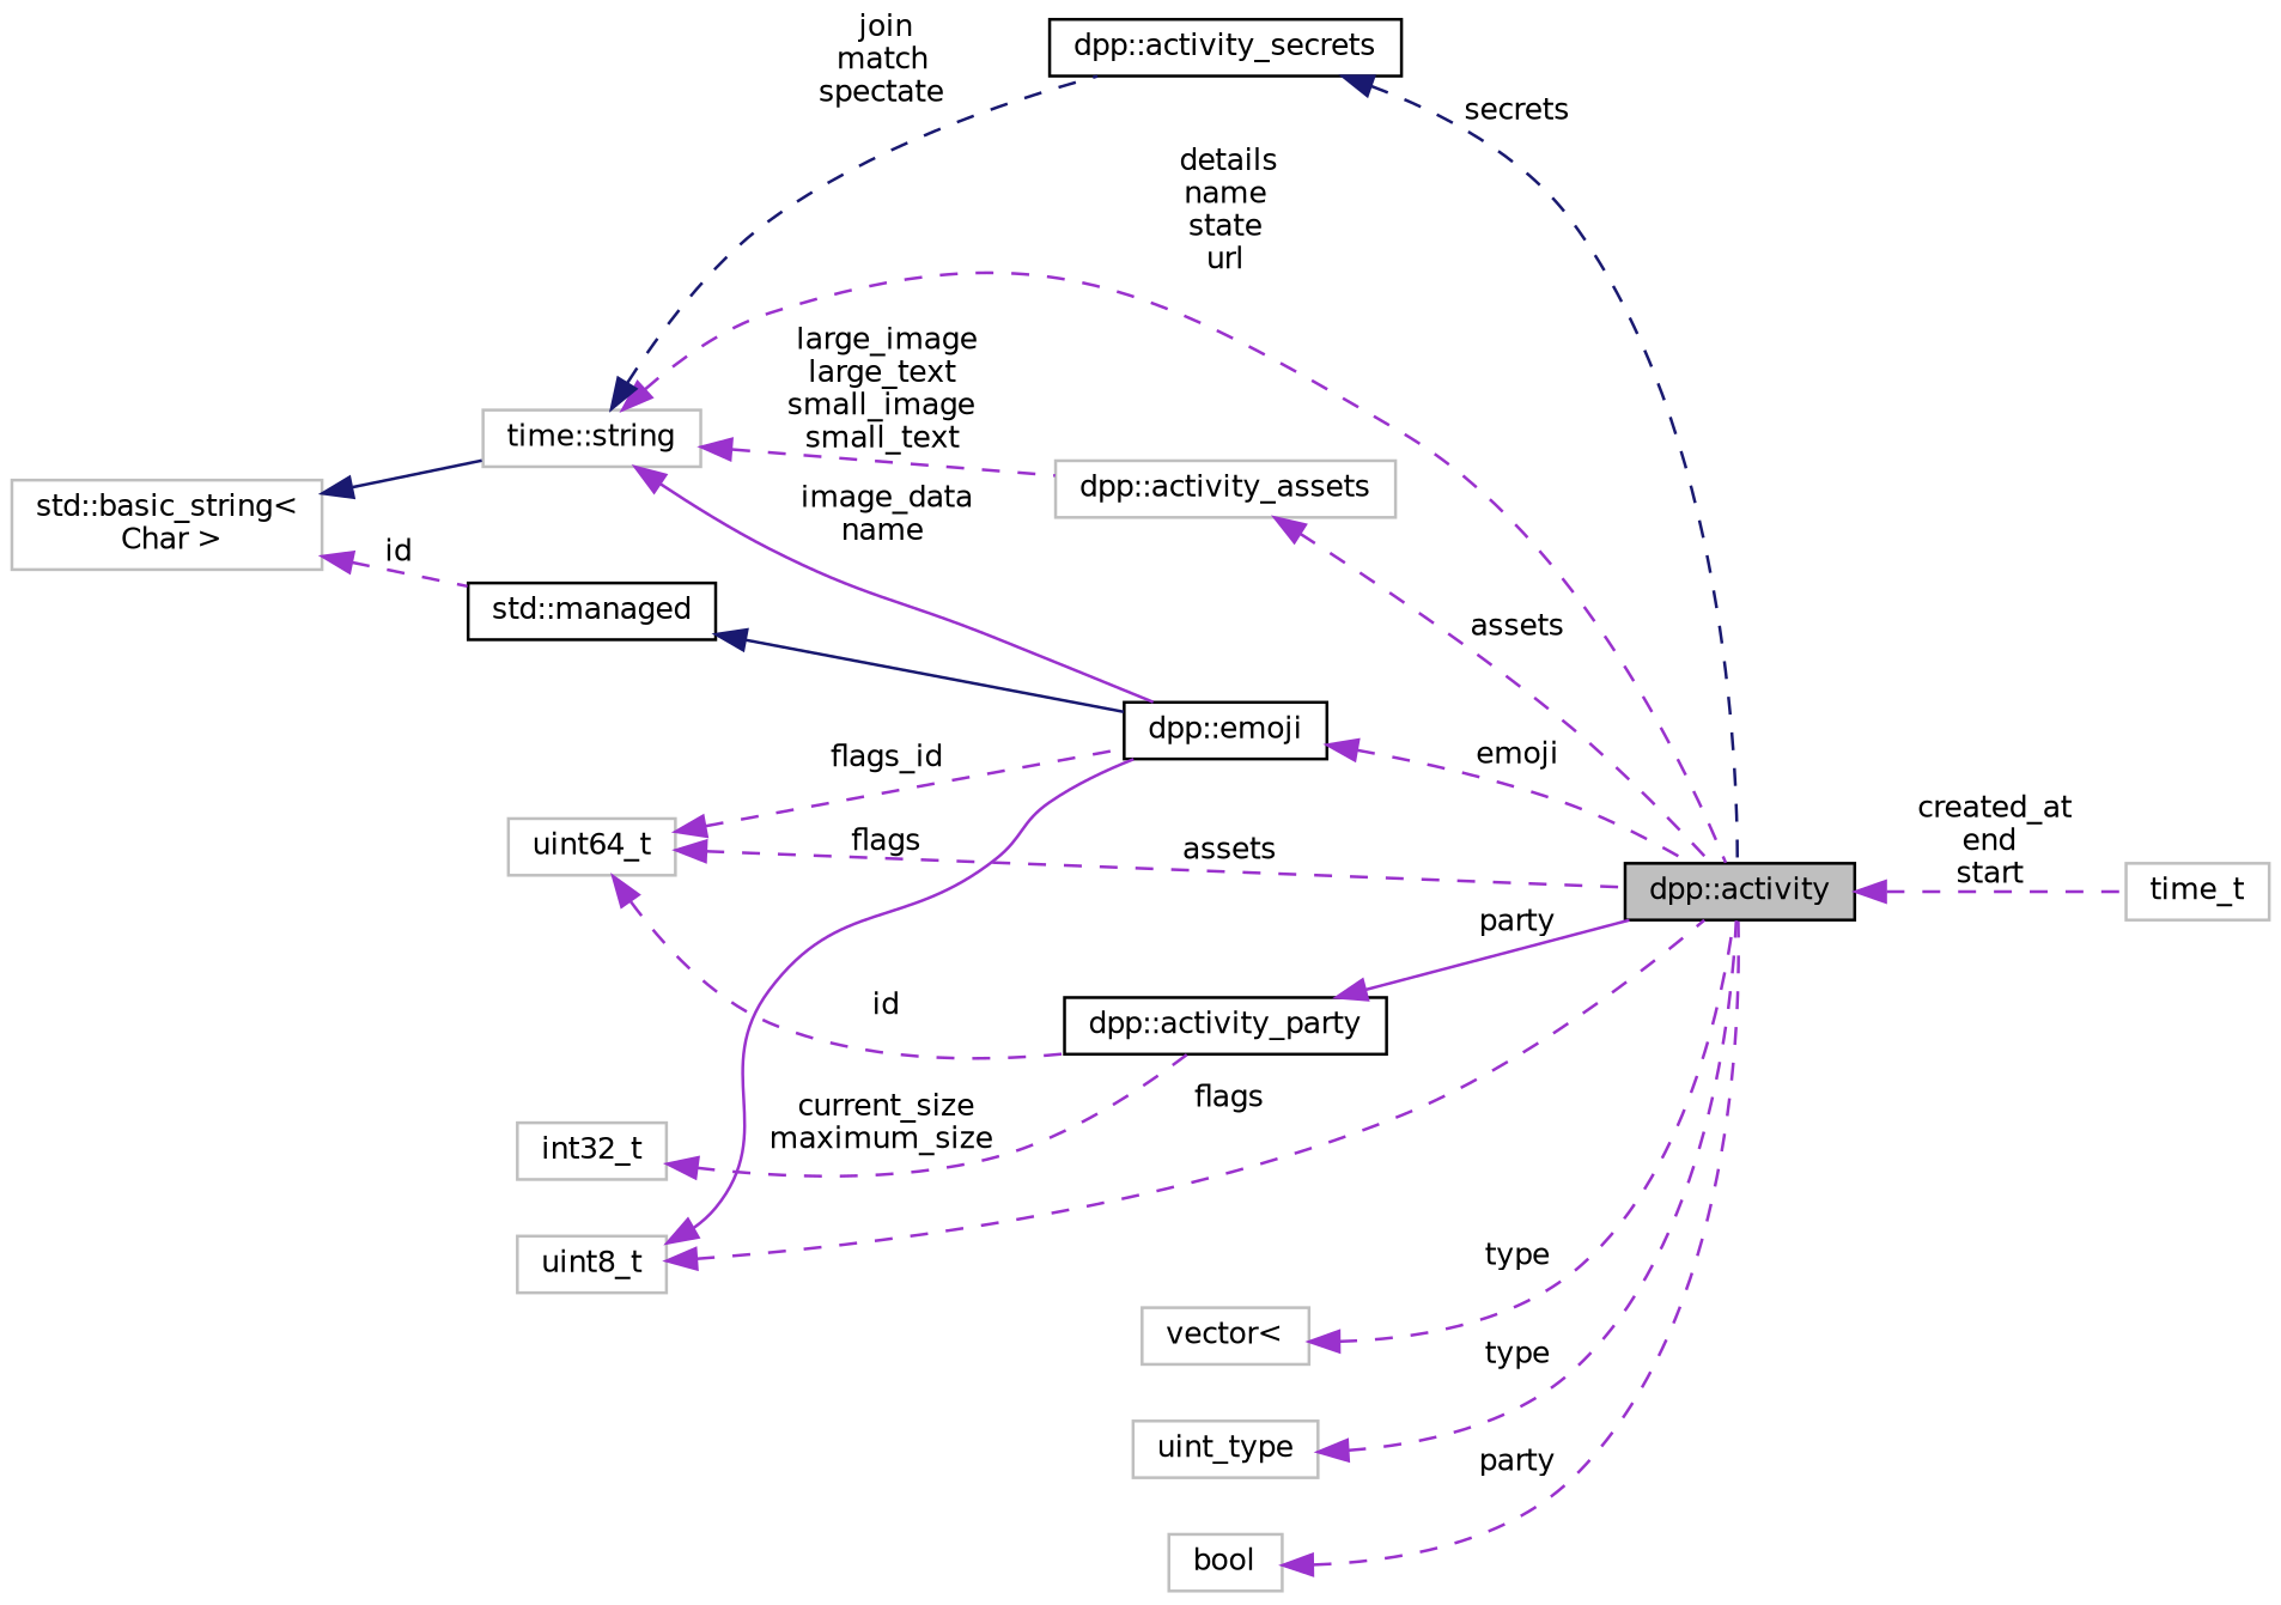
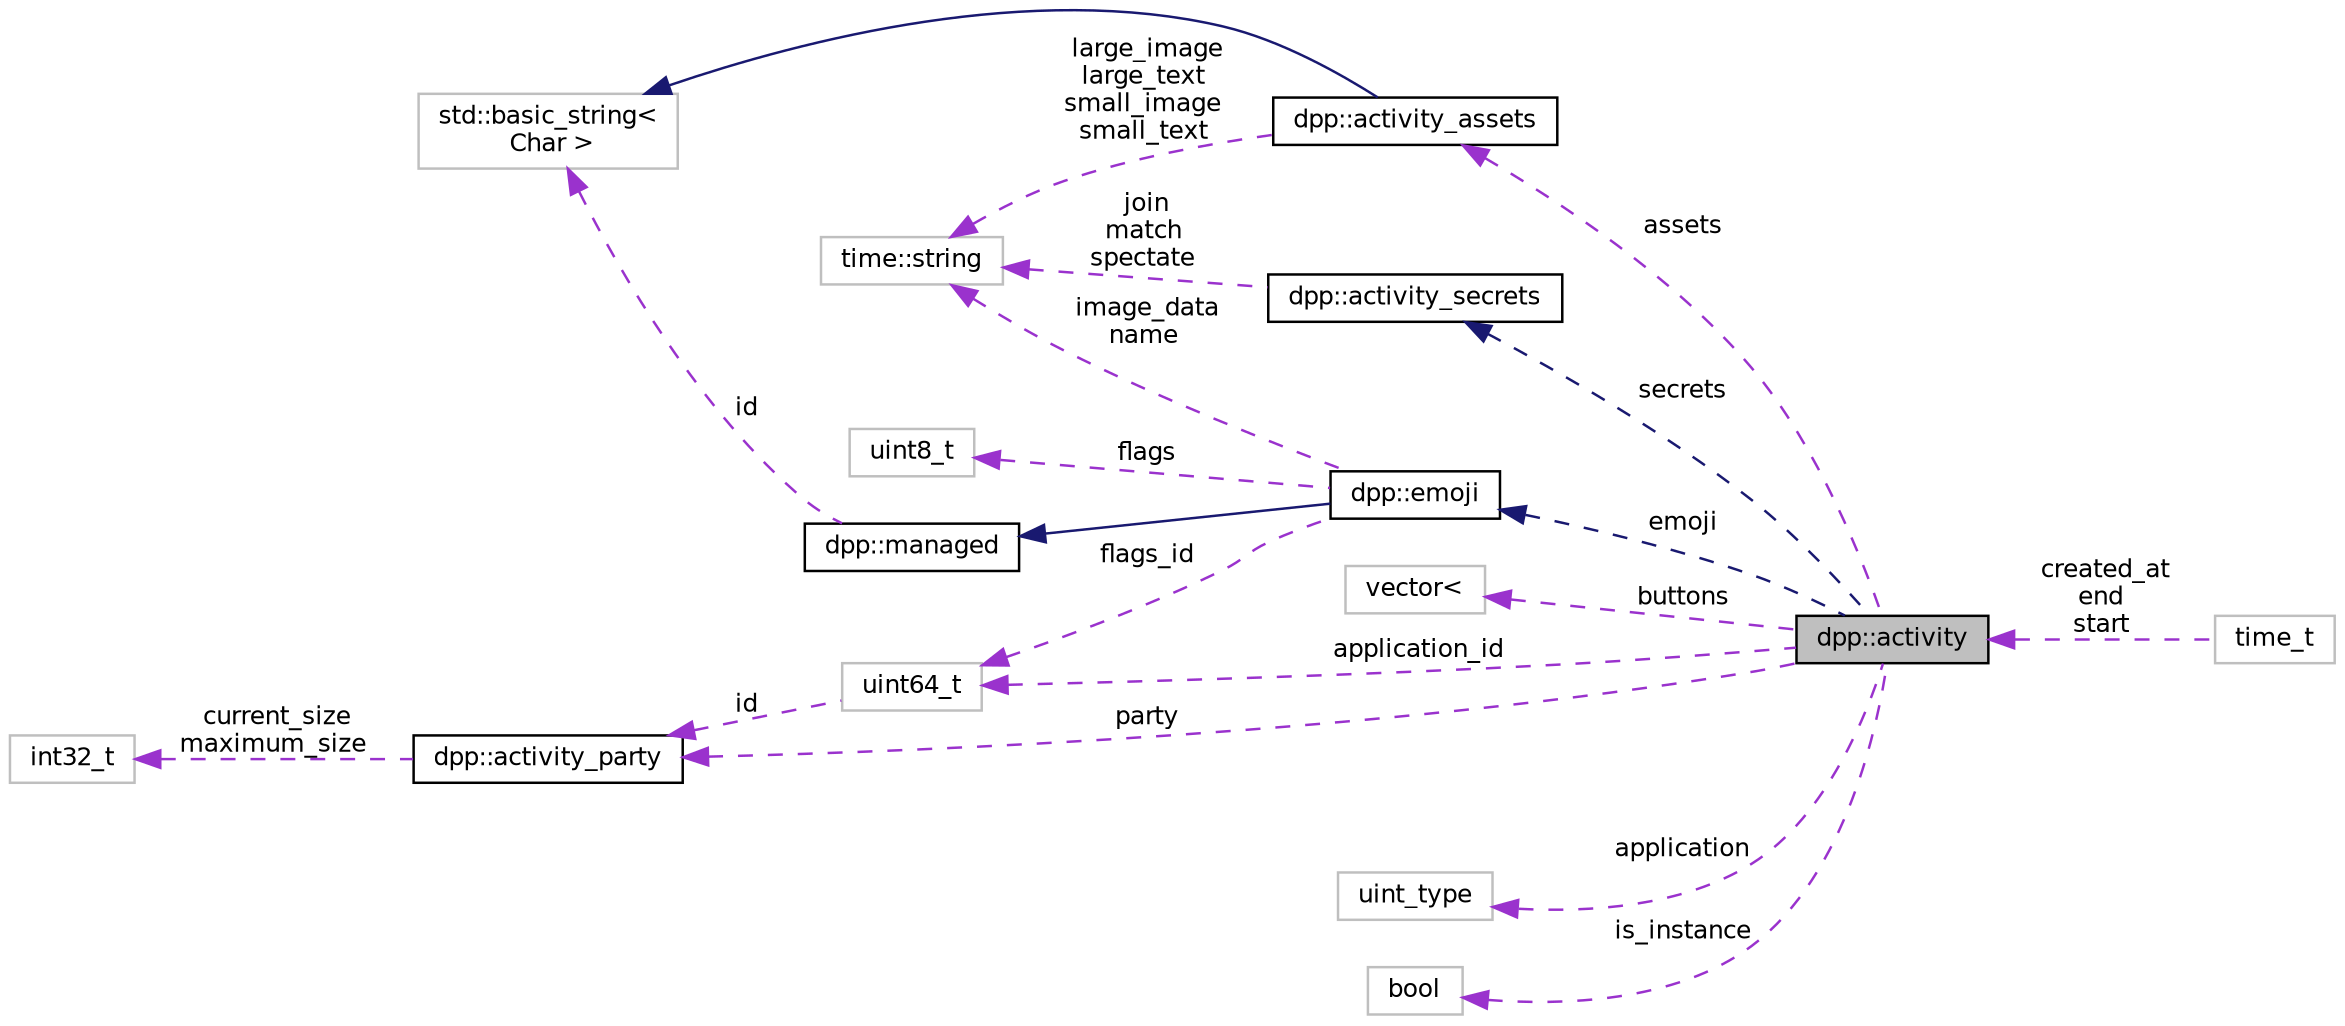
  digraph {
    rankdir=LR
    node [color=grey75 fontname=Helvetica fontsize=10 shape=record]
    edge [color=darkorchid3 dir=back fontname=Helvetica fontsize=10 labelfontname=Helvetica labelfontsize=10 style=dashed]
    n1 [color=black fillcolor=grey75 fontcolor=black height=0.2 label="dpp::activity" style=filled width=0.4]
    n2 [height=0.2 label=time_t width=0.4]
    n3 [height=0.2 label="time::string" width=0.4]
-   n4 [height=0.2 label="dpp::activity_assets" width=0.4]
+   n4 [color=black height=0.2 label="dpp::activity_assets" width=0.4]
    n5 [color=black height=0.2 label="dpp::emoji" width=0.4]
    n6 [color=black height=0.2 label="dpp::activity_secrets" width=0.4]
    n7 [height=0.2 label="std::basic_string\<\l Char \>" width=0.4]
-   n8 [color=black height=0.2 label="std::managed" width=0.4]
+   n8 [color=black height=0.2 label="dpp::managed" width=0.4]
    n9 [height=0.2 label="vector\<" width=0.4]
    n10 [height=0.2 label=uint64_t width=0.4]
    n11 [color=black height=0.2 label="dpp::activity_party" width=0.4]
    n12 [height=0.2 label=uint8_t width=0.4]
    n13 [height=0.2 label=int32_t width=0.4]
    n14 [height=0.2 label=uint_type width=0.4]
    n15 [height=0.2 label=bool width=0.4]
    n1 -> n2 [label=" created_at\nend\nstart"]
-   n3 -> n1 [label=" details\nname\nstate\nurl"]
    n3 -> n4 [label=" large_image\nlarge_text\nsmall_image\nsmall_text"]
-   n3 -> n5 [label=" image_data\nname" style=solid]
-   n3 -> n6 [color=midnightblue label=" join\nmatch\nspectate"]
+   n3 -> n5 [label=" image_data\nname"]
+   n3 -> n6 [label=" join\nmatch\nspectate"]
    n4 -> n1 [label=" assets"]
-   n5 -> n1 [label=" emoji"]
+   n5 -> n1 [color=midnightblue label=" emoji"]
    n6 -> n1 [color=midnightblue label=" secrets"]
-   n7 -> n3 [color=midnightblue style=solid]
+   n7 -> n4 [color=midnightblue style=solid]
    n7 -> n8 [label=" id"]
    n8 -> n5 [color=midnightblue style=solid]
-   n9 -> n1 [label=" type"]
-   n10 -> n1 [label=" assets"]
+   n9 -> n1 [label=" buttons"]
+   n10 -> n1 [label=" application_id"]
    n10 -> n5 [label=" flags_id"]
-   n10 -> n11 [label=" id"]
-   n11 -> n1 [label=" party" style=solid]
-   n12 -> n1 [label=" flags"]
-   n12 -> n5 [label=" flags" style=solid]
+   n11 -> n10 [label=" id"]
+   n11 -> n1 [label=" party"]
+   n12 -> n5 [label=" flags"]
    n13 -> n11 [label=" current_size\nmaximum_size"]
-   n14 -> n1 [label=" type"]
-   n15 -> n1 [label=" party"]
+   n14 -> n1 [label=" application"]
+   n15 -> n1 [label=" is_instance"]
  }
